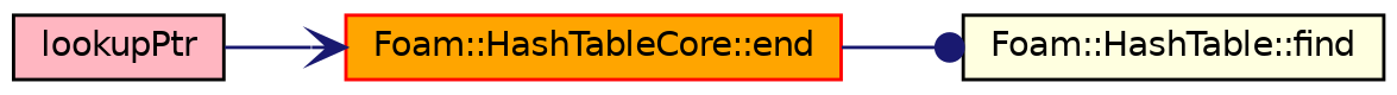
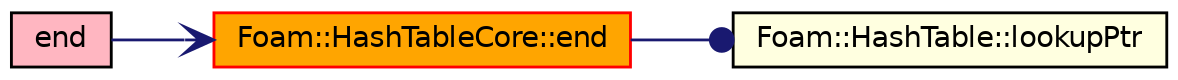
  digraph {
    rankdir=LR
    node [color=black fontname=Helvetica fontsize=10 shape=record style=filled]
    edge [color=midnightblue fontname=Helvetica fontsize=10 labelfontname=Helvetica labelfontsize=10 style=solid]
-   n1 [fillcolor=lightpink fontcolor=black height=0.2 label=lookupPtr width=0.4]
+   n1 [fillcolor=lightpink fontcolor=black height=0.2 label=end width=0.4]
    n2 [color=red fillcolor=orange height=0.2 label="Foam::HashTableCore::end" width=0.4]
-   n3 [fillcolor=lightyellow height=0.2 label="Foam::HashTable::find" width=0.4]
+   n3 [fillcolor=lightyellow height=0.2 label="Foam::HashTable::lookupPtr" width=0.4]
    n1 -> n2 [arrowhead=vee]
    n2 -> n3 [arrowhead=dot]
  }
